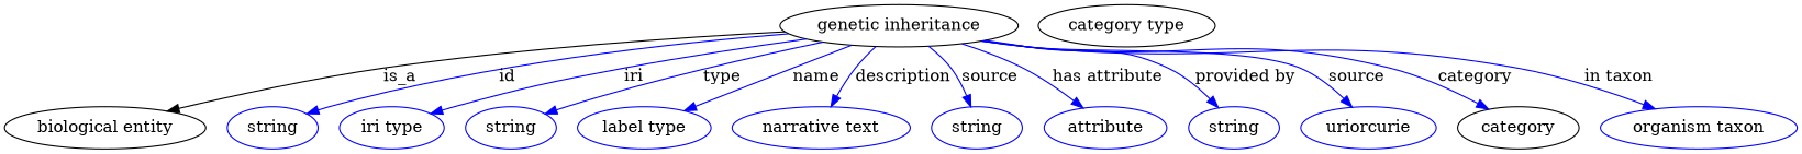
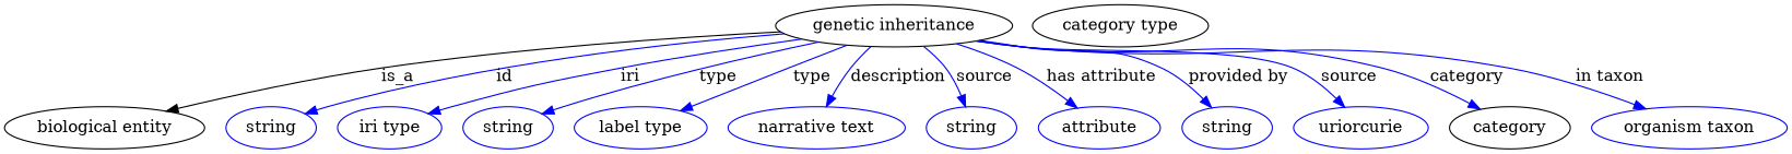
  digraph {
    node [color=blue]
    edge [color=blue style=solid]
    n1 [height=0.5 label="genetic inheritance" width=2.7984 color=""]
    "biological entity" [height=0.5 width=2.3651 color=""]
    n3 [height=0.5 label=string width=1.0652]
    n4 [height=0.5 label="iri type" width=1.2277]
    n5 [height=0.5 label=string width=1.0652]
    n6 [height=0.5 label="label type" width=1.5707]
    n7 [height=0.5 label="narrative text" width=2.0943]
    n8 [height=0.5 label=string width=1.0652]
    n9 [height=0.5 label=attribute width=1.4443]
    n10 [height=0.5 label=string width=1.0652]
    n11 [height=0.5 label=uriorcurie width=1.5887]
    category [height=0.5 width=1.4263 color=""]
    n13 [height=0.5 label="organism taxon" width=2.3109]
    n14 [color=black height=0.5 label="category type" width=2.0762]
    n1 -> "biological entity" [label=is_a color="" style=""]
    n1 -> n3 [label=id]
    n1 -> n4 [label=iri]
    n1 -> n5 [label=type]
-   n1 -> n6 [label=name]
+   n1 -> n6 [label=type]
    n1 -> n7 [label=description]
    n1 -> n8 [label=source]
    n1 -> n9 [label="has attribute"]
    n1 -> n10 [label="provided by"]
    n1 -> n11 [label=source]
    n1 -> category [label=category]
    n1 -> n13 [label="in taxon"]
  }
